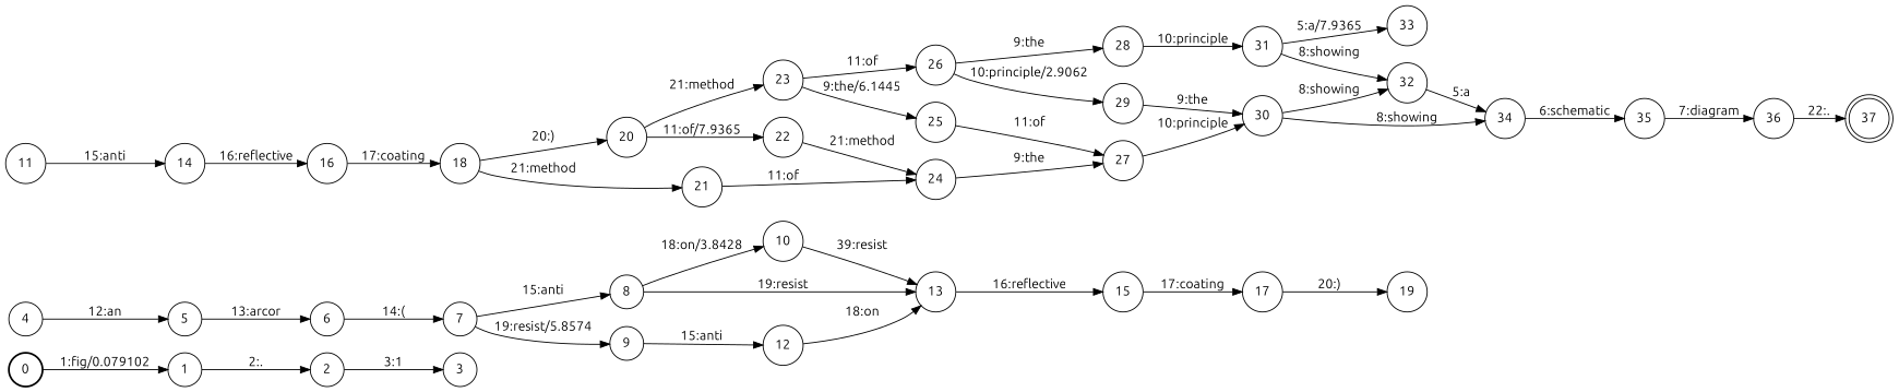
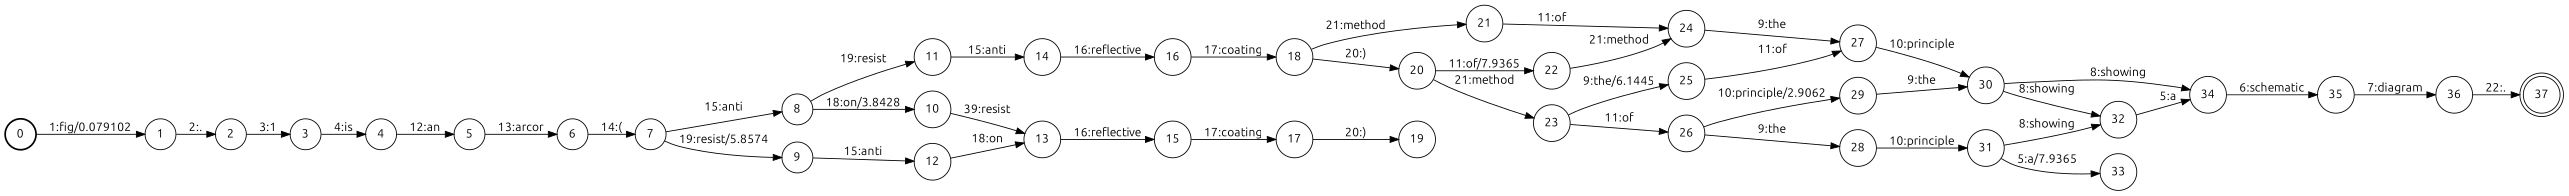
  digraph {
    fontname=Ubuntu
    nodesep=0.25
    rankdir=LR
    ranksep=0.4
    node [fontname=Ubuntu fontsize=14 shape=circle style=solid]
    edge [fontname=Ubuntu fontsize=14]
    n1 [label=0 style=bold]
    n2 [label=1]
    n3 [label=2]
    n4 [label=3]
    n5 [label=4]
    n6 [label=5]
    n7 [label=6]
    n8 [label=7]
    n9 [label=8]
    n10 [label=9]
    n11 [label=10]
    n12 [label=11]
    n13 [label=12]
    n14 [label=13]
    n15 [label=14]
    n16 [label=15]
    n17 [label=16]
    n18 [label=17]
    n19 [label=18]
    n20 [label=19]
    n21 [label=20]
    n22 [label=21]
    n23 [label=22]
    n24 [label=23]
    n25 [label=24]
    n26 [label=25]
    n27 [label=26]
    n28 [label=27]
    n29 [label=28]
    n30 [label=29]
    n31 [label=30]
    n32 [label=31]
    n33 [label=32]
    n34 [label=34]
    n35 [label=33]
    n36 [label=35]
    n37 [label=36]
    n38 [label=37 shape=doublecircle]
    n1 -> n2 [label="1:fig/0.079102"]
    n2 -> n3 [label="2:."]
    n3 -> n4 [label="3:1"]
+   n4 -> n5 [label="4:is"]
    n5 -> n6 [label="12:an"]
    n6 -> n7 [label="13:arcor"]
    n7 -> n8 [label="14:("]
    n8 -> n9 [label="15:anti"]
    n8 -> n10 [label="19:resist/5.8574"]
    n9 -> n11 [label="18:on/3.8428"]
-   n9 -> n14 [label="19:resist"]
+   n9 -> n12 [label="19:resist"]
    n10 -> n13 [label="15:anti"]
    n11 -> n14 [label="39:resist"]
    n12 -> n15 [label="15:anti"]
    n13 -> n14 [label="18:on"]
    n14 -> n16 [label="16:reflective"]
    n15 -> n17 [label="16:reflective"]
    n16 -> n18 [label="17:coating"]
    n17 -> n19 [label="17:coating"]
    n18 -> n20 [label="20:)"]
    n19 -> n21 [label="20:)"]
    n19 -> n22 [label="21:method"]
    n21 -> n23 [label="11:of/7.9365"]
    n21 -> n24 [label="21:method"]
    n22 -> n25 [label="11:of"]
    n23 -> n25 [label="21:method"]
    n24 -> n26 [label="9:the/6.1445"]
    n24 -> n27 [label="11:of"]
    n25 -> n28 [label="9:the"]
    n26 -> n28 [label="11:of"]
    n27 -> n29 [label="9:the"]
    n27 -> n30 [label="10:principle/2.9062"]
    n28 -> n31 [label="10:principle"]
    n29 -> n32 [label="10:principle"]
    n30 -> n31 [label="9:the"]
    n31 -> n33 [label="8:showing"]
    n31 -> n34 [label="8:showing"]
    n32 -> n33 [label="8:showing"]
    n32 -> n35 [label="5:a/7.9365"]
    n33 -> n34 [label="5:a"]
    n34 -> n36 [label="6:schematic"]
    n36 -> n37 [label="7:diagram"]
    n37 -> n38 [label="22:."]
  }
